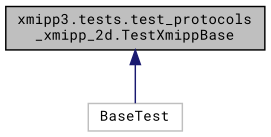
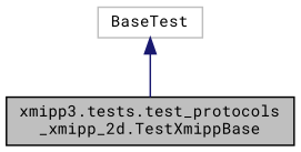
  digraph {
    fontname="Roboto Mono"
    node [fontname="Roboto Mono" fontsize=10 shape=record style=filled]
    n1 [color=black fillcolor=grey75 fontcolor=black height=0.2 label="xmipp3.tests.test_protocols\l_xmipp_2d.TestXmippBase" width=0.4]
    n2 [color=grey75 fillcolor=white height=0.2 label=BaseTest width=0.4]
-   n1 -> n2 [color=midnightblue dir=back fontname="Roboto Mono" fontsize=10 labelfontname=Helvetica labelfontsize=10 style=solid]
+   n2 -> n1 [color=midnightblue dir=back fontname="Roboto Mono" fontsize=10 labelfontname=Helvetica labelfontsize=10 style=solid]
  }
